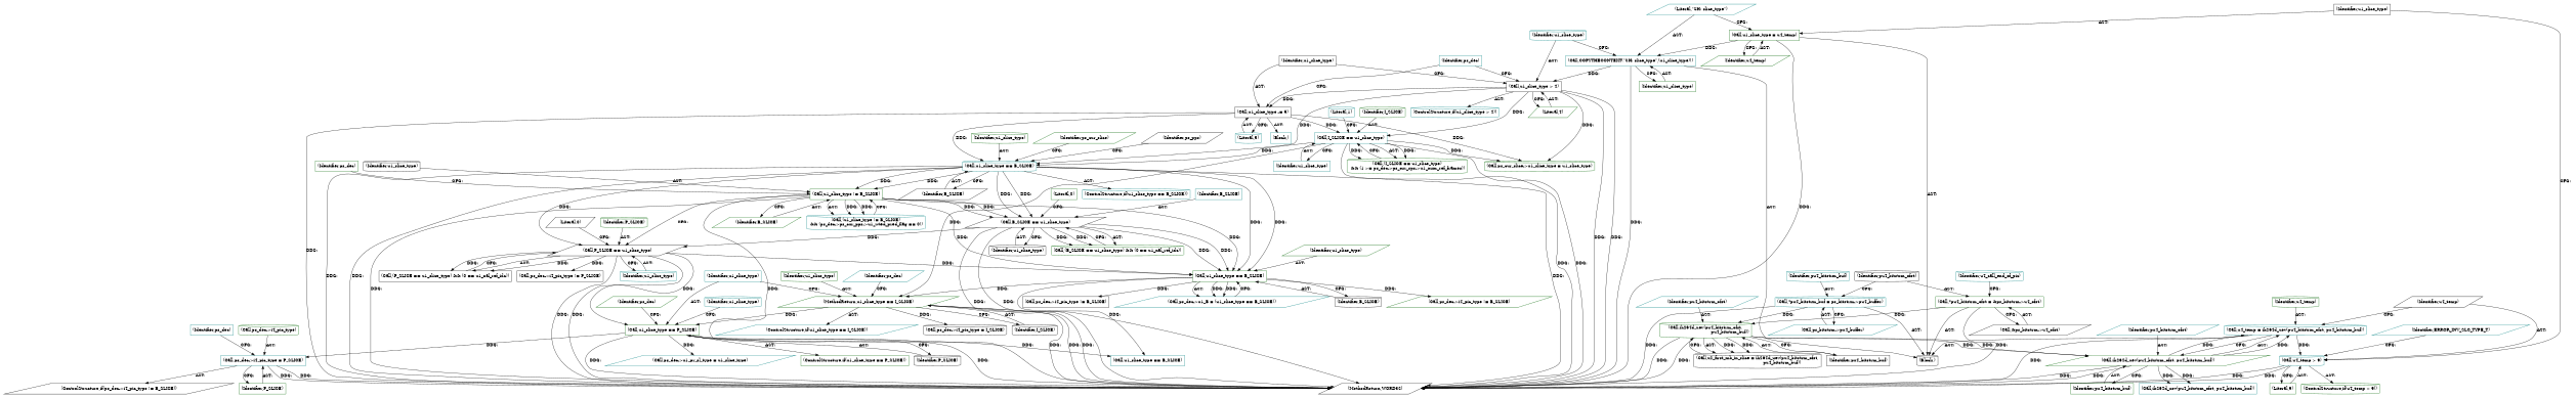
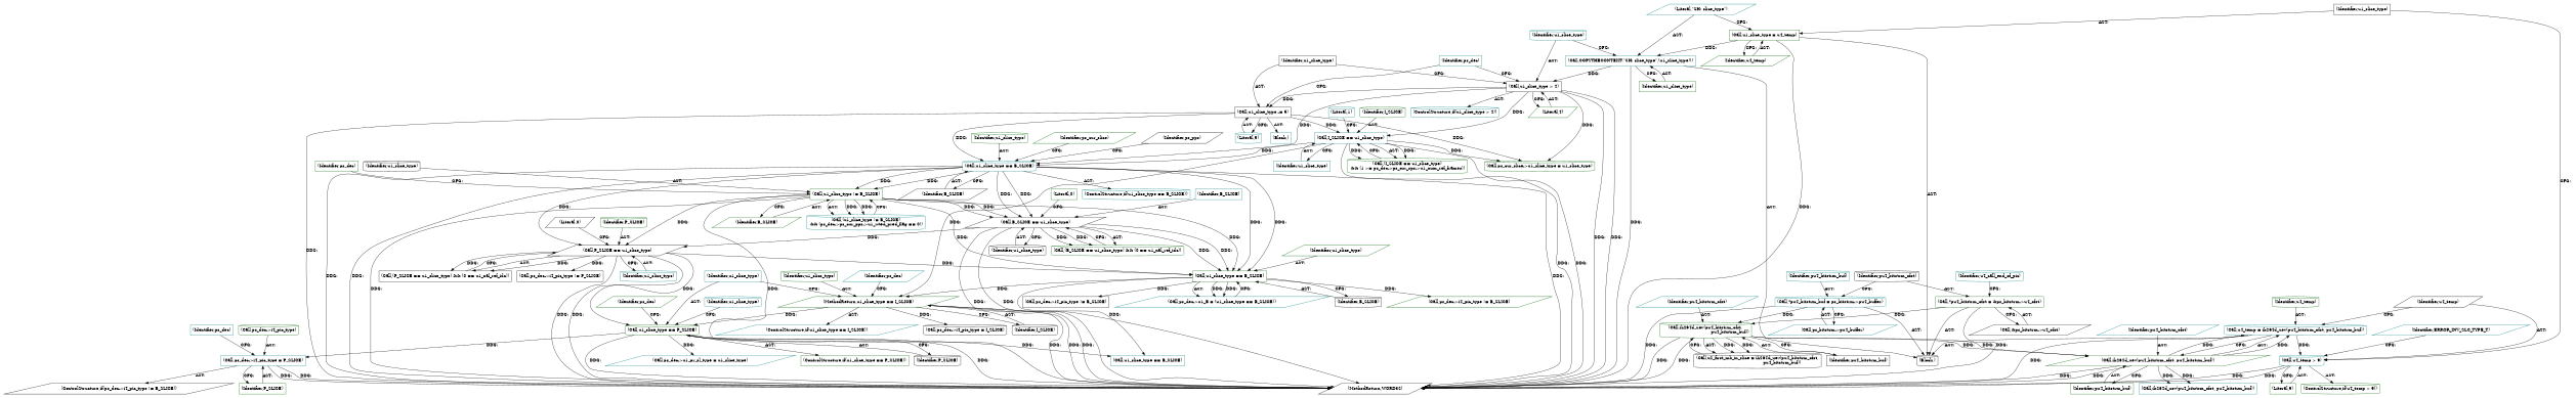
  digraph {
    node [color=teal shape=cylinder]
    n1 [label="(Call,ps_dec->i4_pic_type = P_SLICE)" shape=box]
    n2 [color=darkgreen label="(Identifier,P_SLICE)" shape=box]
    n3 [color=black label="(MethodReturn,WORD32)" shape=parallelogram]
    n4 [color=black label="(ControlStructure,if(ps_dec->i4_pic_type != B_SLICE))" shape=parallelogram]
-   n5 [color=darkgreen label="(Call,u1_slice_type == P_SLICE)" shape=box]
+   n5 [color=darkgreen label="(Call,u1_slice_type == P_SLICE)"]
    n6 [label="(Call,ps_dec->u1_pr_sl_type = u1_slice_type)" shape=parallelogram]
    n7 [color=darkgreen label="(ControlStructure,if(u1_slice_type == P_SLICE))" shape=box]
    n8 [color=black label="(Identifier,P_SLICE)"]
    n9 [label="(Call,u1_slice_type == B_SLICE)" shape=box]
    n10 [color=darkgreen label="(MethodReturn,u1_slice_type == I_SLICE)" shape=parallelogram]
    n11 [color=black label="(Call,ps_dec->i4_pic_type = I_SLICE)"]
    n12 [color=black label="(Identifier,I_SLICE)"]
    n13 [label="(ControlStructure,if(u1_slice_type == I_SLICE))" shape=parallelogram]
    n14 [color=darkgreen label="(Call,u1_slice_type == B_SLICE)" shape=box]
    n15 [color=black label="(Identifier,B_SLICE)"]
    n16 [color=darkgreen label="(Call,ps_dec->i4_pic_type != B_SLICE)" shape=parallelogram]
    n17 [label="(Call,ps_dec->u1_B = (u1_slice_type == B_SLICE))" shape=parallelogram]
    n18 [color=black label="(Call,ps_dec->i4_pic_type != B_SLICE)" shape=box]
    n19 [label="(Call,u1_slice_type == B_SLICE)"]
    n20 [color=black label="(Call,B_SLICE == u1_slice_type)" shape=parallelogram]
    n21 [color=darkgreen label="(Call,u1_slice_type != B_SLICE)" shape=box]
    n22 [color=black label="(Call,P_SLICE == u1_slice_type)" shape=parallelogram]
    n23 [label="(ControlStructure,if(u1_slice_type == B_SLICE))"]
    n24 [color=black label="(Identifier,B_SLICE)" shape=parallelogram]
    n25 [color=darkgreen label="(Call,(B_SLICE == u1_slice_type) && (0 == u1_nal_ref_idc))"]
    n26 [color=black label="(Identifier,u1_slice_type)"]
    n27 [label="(Call,(u1_slice_type != B_SLICE)\n && (ps_dec->ps_cur_pps->u1_wted_pred_flag == 0))"]
    n28 [color=darkgreen label="(Identifier,B_SLICE)" shape=parallelogram]
    n29 [color=black label="(Call,ps_dec->i4_pic_type != P_SLICE)" shape=box]
    n30 [color=black label="(Call,(P_SLICE == u1_slice_type) && (0 == u1_nal_ref_idc))" shape=box]
    n31 [label="(Identifier,u1_slice_type)"]
    n32 [color=black label="(Call,u1_slice_type > 4)" shape=box]
    n33 [label="(Call,I_SLICE == u1_slice_type)" shape=box]
    n34 [color=black label="(Call,u1_slice_type -= 5)" shape=box]
    n35 [label="(ControlStructure,if(u1_slice_type > 4))"]
    n36 [color=darkgreen label="(Call,ps_cur_slice->u1_slice_type = u1_slice_type)"]
    n37 [color=darkgreen label="(Literal,4)" shape=parallelogram]
    n38 [color=darkgreen label="(Call,(I_SLICE == u1_slice_type)\n && (1 >= ps_dec->ps_cur_sps->u1_num_ref_frames))"]
    n39 [label="(Identifier,u1_slice_type)" shape=box]
    n40 [label="(Literal,5)"]
    n41 [label="(Block,)" shape=box]
    n42 [label="(Call,COPYTHECONTEXT(\"SH: slice_type\",(u1_slice_type)))" shape=box]
    n43 [color=darkgreen label="(Identifier,u1_slice_type)" shape=box]
    n44 [color=black label="(Block,)"]
    n45 [color=darkgreen label="(Call,u1_slice_type = u4_temp)" shape=box]
    n46 [color=darkgreen label="(Identifier,u4_temp)" shape=parallelogram]
    n47 [label="(Call,u4_temp > 9)"]
    n48 [color=darkgreen label="(Literal,9)" shape=box]
    n49 [color=darkgreen label="(ControlStructure,if(u4_temp > 9))"]
    n50 [label="(Call,u4_temp = ih264d_uev(pu4_bitstrm_ofst, pu4_bitstrm_buf))"]
    n51 [color=darkgreen label="(Call,ih264d_uev(pu4_bitstrm_ofst, pu4_bitstrm_buf))" shape=parallelogram]
    n52 [label="(Call,ih264d_uev(pu4_bitstrm_ofst, pu4_bitstrm_buf))" shape=box]
    n53 [color=darkgreen label="(Identifier,pu4_bitstrm_buf)" shape=box]
    n54 [color=darkgreen label="(Call,ih264d_uev(pu4_bitstrm_ofst,\n                                     pu4_bitstrm_buf))"]
    n55 [color=black label="(Call,u2_first_mb_in_slice = ih264d_uev(pu4_bitstrm_ofst,\n                                     pu4_bitstrm_buf))"]
    n56 [color=black label="(Identifier,pu4_bitstrm_buf)" shape=box]
    n57 [color=darkgreen label="(Call,*pu4_bitstrm_ofst = &ps_bitstrm->u4_ofst)" shape=box]
    n58 [color=black label="(Call,&ps_bitstrm->u4_ofst)" shape=parallelogram]
    n59 [label="(Call,*pu4_bitstrm_buf = ps_bitstrm->pu4_buffer)"]
    n60 [label="(Call,ps_bitstrm->pu4_buffer)" shape=parallelogram]
    n61 [color=darkgreen label="(Literal,0)" shape=box]
    n62 [color=black label="(Literal,0)" shape=parallelogram]
    n63 [color=darkgreen label="(Identifier,P_SLICE)"]
    n64 [label="(Identifier,u1_slice_type)" shape=box]
    n65 [label="(Identifier,ps_dec)" shape=parallelogram]
    n66 [label="(Identifier,pu4_bitstrm_ofst)" shape=parallelogram]
    n67 [color=black label="(Identifier,pu4_bitstrm_ofst)"]
    n68 [label="(Identifier,u1_slice_type)"]
    n69 [color=darkgreen label="(Identifier,u1_slice_type)" shape=parallelogram]
    n70 [label="(Identifier,ps_dec)" shape=box]
    n71 [color=darkgreen label="(Identifier,u1_slice_type)"]
    n72 [label="(Identifier,ERROR_INV_SLC_TYPE_T)" shape=parallelogram]
    n73 [label="(Literal,1)"]
    n74 [color=darkgreen label="(Identifier,ps_cur_slice)" shape=parallelogram]
    n75 [color=darkgreen label="(Call,ps_dec->i4_pic_type)"]
    n76 [label="(Identifier,pu4_bitstrm_ofst)" shape=parallelogram]
    n77 [color=black label="(Identifier,u1_slice_type)" shape=box]
    n78 [label="(Identifier,pu4_bitstrm_buf)"]
    n79 [label="(Identifier,u4_call_end_of_pic)"]
    n80 [color=black label="(Identifier,u1_slice_type)" shape=box]
    n81 [color=black label="(Identifier,u1_slice_type)"]
    n82 [color=darkgreen label="(Identifier,I_SLICE)"]
    n83 [color=darkgreen label="(Identifier,u1_slice_type)"]
    n84 [label="(Literal,\"SH: slice_type\")" shape=parallelogram]
    n85 [color=darkgreen label="(Identifier,u4_temp)"]
    n86 [color=black label="(Identifier,u4_temp)" shape=parallelogram]
    n87 [label="(Identifier,u1_slice_type)"]
    n88 [color=darkgreen label="(Identifier,ps_dec)" shape=box]
    n89 [label="(Identifier,ps_dec)" shape=box]
    n90 [color=darkgreen label="(Identifier,ps_dec)" shape=parallelogram]
    n91 [color=black label="(Identifier,ps_pps)" shape=parallelogram]
    n92 [label="(Identifier,B_SLICE)" shape=box]
    n1 -> n2 [label="CFG: "]
    n1 -> n3 [label="DDG: "]
    n1 -> n3 [label="DDG: "]
    n1 -> n4 [label="AST: "]
    n2 -> n1 [label="AST: "]
    n5 -> n1 [label="DDG: "]
    n5 -> n3 [label="DDG: "]
    n5 -> n3 [label="DDG: "]
    n5 -> n6 [label="DDG: "]
    n5 -> n7 [label="AST: "]
    n5 -> n8 [label="CFG: "]
    n5 -> n9 [label="DDG: "]
    n8 -> n5 [label="AST: "]
    n10 -> n3 [label="DDG: "]
    n10 -> n3 [label="DDG: "]
    n10 -> n3 [label="DDG: "]
    n10 -> n5 [label="DDG: "]
    n10 -> n11 [label="DDG: "]
    n10 -> n12 [label="CFG: "]
    n10 -> n13 [label="AST: "]
    n12 -> n10 [label="AST: "]
    n14 -> n9 [label="DDG: "]
    n14 -> n10 [label="DDG: "]
    n14 -> n15 [label="CFG: "]
    n14 -> n16 [label="DDG: "]
    n14 -> n17 [label="AST: "]
    n14 -> n17 [label="DDG: "]
    n14 -> n17 [label="DDG: "]
    n14 -> n18 [label="DDG: "]
    n15 -> n14 [label="AST: "]
    n17 -> n14 [label="CFG: "]
    n19 -> n3 [label="DDG: "]
    n19 -> n3 [label="DDG: "]
    n19 -> n3 [label="DDG: "]
    n19 -> n14 [label="DDG: "]
    n19 -> n14 [label="DDG: "]
    n19 -> n20 [label="DDG: "]
    n19 -> n20 [label="DDG: "]
    n19 -> n21 [label="DDG: "]
    n19 -> n21 [label="DDG: "]
    n19 -> n22 [label="DDG: "]
    n19 -> n23 [label="AST: "]
    n19 -> n24 [label="CFG: "]
    n20 -> n3 [label="DDG: "]
    n20 -> n3 [label="DDG: "]
    n20 -> n14 [label="DDG: "]
    n20 -> n14 [label="DDG: "]
    n20 -> n22 [label="DDG: "]
    n20 -> n25 [label="AST: "]
    n20 -> n25 [label="DDG: "]
    n20 -> n25 [label="DDG: "]
    n20 -> n26 [label="CFG: "]
    n21 -> n3 [label="DDG: "]
    n21 -> n3 [label="DDG: "]
    n21 -> n14 [label="DDG: "]
    n21 -> n14 [label="DDG: "]
    n21 -> n20 [label="DDG: "]
    n21 -> n20 [label="DDG: "]
-   n21 -> n22 [label="CFG: "]
+   n21 -> n22 [label="DDG: "]
    n21 -> n27 [label="AST: "]
    n21 -> n27 [label="DDG: "]
    n21 -> n27 [label="DDG: "]
    n21 -> n28 [label="CFG: "]
    n22 -> n3 [label="DDG: "]
    n22 -> n3 [label="DDG: "]
    n22 -> n5 [label="DDG: "]
    n22 -> n14 [label="DDG: "]
    n22 -> n29 [label="DDG: "]
    n22 -> n30 [label="AST: "]
    n22 -> n30 [label="DDG: "]
    n22 -> n30 [label="DDG: "]
    n22 -> n31 [label="CFG: "]
    n24 -> n19 [label="AST: "]
    n25 -> n20 [label="CFG: "]
    n26 -> n20 [label="AST: "]
    n27 -> n21 [label="CFG: "]
    n28 -> n21 [label="AST: "]
    n30 -> n22 [label="CFG: "]
    n31 -> n22 [label="AST: "]
    n32 -> n3 [label="DDG: "]
    n32 -> n3 [label="DDG: "]
    n32 -> n19 [label="DDG: "]
    n32 -> n33 [label="DDG: "]
    n32 -> n34 [label="DDG: "]
    n32 -> n35 [label="AST: "]
    n32 -> n36 [label="DDG: "]
    n32 -> n37 [label="CFG: "]
    n33 -> n3 [label="DDG: "]
    n33 -> n3 [label="DDG: "]
    n33 -> n10 [label="DDG: "]
    n33 -> n19 [label="DDG: "]
    n33 -> n36 [label="DDG: "]
    n33 -> n38 [label="AST: "]
    n33 -> n38 [label="DDG: "]
    n33 -> n38 [label="DDG: "]
    n33 -> n39 [label="CFG: "]
    n34 -> n3 [label="DDG: "]
    n34 -> n19 [label="DDG: "]
    n34 -> n33 [label="DDG: "]
    n34 -> n36 [label="DDG: "]
    n34 -> n40 [label="CFG: "]
    n34 -> n41 [label="AST: "]
    n37 -> n32 [label="AST: "]
    n38 -> n33 [label="CFG: "]
    n39 -> n33 [label="AST: "]
    n40 -> n34 [label="AST: "]
    n42 -> n3 [label="DDG: "]
    n42 -> n32 [label="DDG: "]
    n42 -> n43 [label="CFG: "]
    n42 -> n44 [label="AST: "]
    n43 -> n42 [label="AST: "]
    n45 -> n3 [label="DDG: "]
    n45 -> n42 [label="DDG: "]
    n45 -> n44 [label="AST: "]
    n45 -> n46 [label="CFG: "]
    n46 -> n45 [label="AST: "]
    n47 -> n3 [label="DDG: "]
    n47 -> n3 [label="DDG: "]
    n47 -> n48 [label="CFG: "]
    n47 -> n49 [label="AST: "]
    n48 -> n47 [label="AST: "]
    n50 -> n3 [label="DDG: "]
    n50 -> n44 [label="AST: "]
    n50 -> n47 [label="DDG: "]
    n50 -> n51 [label="CFG: "]
    n51 -> n3 [label="DDG: "]
    n51 -> n3 [label="DDG: "]
    n51 -> n50 [label="AST: "]
    n51 -> n50 [label="DDG: "]
    n51 -> n50 [label="DDG: "]
    n51 -> n52 [label="DDG: "]
    n51 -> n52 [label="DDG: "]
    n51 -> n53 [label="CFG: "]
    n53 -> n51 [label="AST: "]
    n54 -> n3 [label="DDG: "]
    n54 -> n3 [label="DDG: "]
    n54 -> n51 [label="DDG: "]
    n54 -> n51 [label="DDG: "]
    n54 -> n55 [label="AST: "]
    n54 -> n55 [label="DDG: "]
    n54 -> n55 [label="DDG: "]
    n54 -> n56 [label="CFG: "]
    n55 -> n54 [label="CFG: "]
    n56 -> n54 [label="AST: "]
    n57 -> n3 [label="DDG: "]
    n57 -> n44 [label="AST: "]
    n57 -> n54 [label="DDG: "]
    n57 -> n58 [label="CFG: "]
    n58 -> n57 [label="AST: "]
    n59 -> n3 [label="DDG: "]
    n59 -> n44 [label="AST: "]
    n59 -> n54 [label="DDG: "]
    n59 -> n60 [label="CFG: "]
    n60 -> n59 [label="AST: "]
    n61 -> n20 [label="CFG: "]
    n62 -> n22 [label="CFG: "]
    n63 -> n22 [label="AST: "]
    n64 -> n5 [label="AST: "]
    n64 -> n10 [label="CFG: "]
    n65 -> n10 [label="CFG: "]
    n66 -> n51 [label="AST: "]
    n67 -> n57 [label="AST: "]
    n67 -> n59 [label="CFG: "]
    n68 -> n5 [label="CFG: "]
    n69 -> n14 [label="AST: "]
    n70 -> n1 [label="CFG: "]
    n71 -> n10 [label="AST: "]
    n72 -> n47 [label="CFG: "]
    n73 -> n33 [label="CFG: "]
    n74 -> n19 [label="CFG: "]
    n75 -> n1 [label="AST: "]
    n76 -> n54 [label="AST: "]
    n77 -> n32 [label="CFG: "]
    n77 -> n34 [label="AST: "]
    n78 -> n59 [label="AST: "]
    n79 -> n57 [label="CFG: "]
    n80 -> n45 [label="AST: "]
    n80 -> n47 [label="CFG: "]
    n81 -> n21 [label="AST: "]
    n82 -> n33 [label="AST: "]
    n83 -> n19 [label="AST: "]
    n84 -> n42 [label="AST: "]
    n84 -> n45 [label="CFG: "]
    n85 -> n50 [label="AST: "]
    n86 -> n47 [label="AST: "]
    n86 -> n50 [label="CFG: "]
    n87 -> n32 [label="AST: "]
    n87 -> n42 [label="CFG: "]
    n88 -> n21 [label="CFG: "]
    n89 -> n32 [label="CFG: "]
    n89 -> n34 [label="CFG: "]
    n90 -> n5 [label="CFG: "]
    n91 -> n19 [label="CFG: "]
    n92 -> n20 [label="AST: "]
  }
